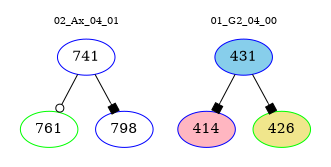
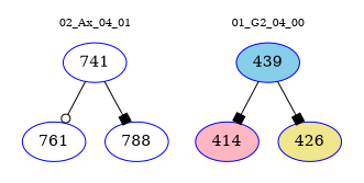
  digraph {
    node [color=blue fillcolor=white style=filled]
    edge [arrowhead=box color=black]
    n1 [label=741]
-   n2 [color=green label=761]
-   n3 [label=798]
-   n4 [fillcolor=skyblue label=431]
+   n2 [label=761]
+   n3 [label=788]
+   n4 [fillcolor=skyblue label=439]
    n5 [fillcolor=lightpink label=414]
-   n6 [color=green fillcolor=khaki label=426]
+   n6 [fillcolor=khaki label=426]
    subgraph cluster_1 {
      color=white
      fontsize=10
      label="02_Ax_04_01"
      n1
      n2
      n3
    }
    subgraph cluster_2 {
      color=white
      fontsize=10
      label="01_G2_04_00"
      n4
      n5
      n6
    }
    n1 -> n2 [arrowhead=odot]
    n1 -> n3
    n4 -> n5
    n4 -> n6
  }
